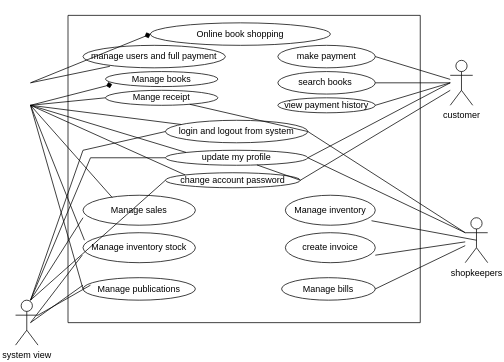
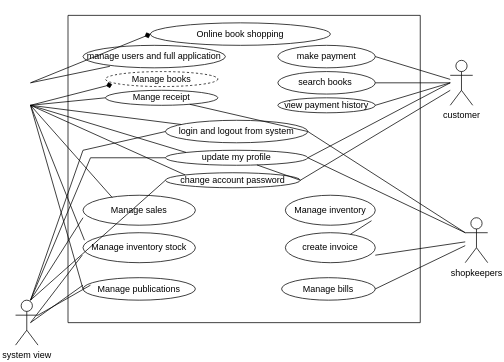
  <mxCell id="0" />
  <mxCell id="1" parent="0" />
  <mxCell id="2" value="system view" style="shape=umlActor;verticalLabelPosition=bottom;verticalAlign=top;html=1;outlineConnect=0;" vertex="1" parent="1"><mxGeometry x="20" y="400" width="30" height="60" as="geometry" /></mxCell>
  <mxCell id="3" value="customer" style="shape=umlActor;verticalLabelPosition=bottom;verticalAlign=top;html=1;outlineConnect=0;" vertex="1" parent="1"><mxGeometry x="600" y="80" width="30" height="60" as="geometry" /></mxCell>
  <mxCell id="4" value="shopkeepers" style="shape=umlActor;verticalLabelPosition=bottom;verticalAlign=top;html=1;outlineConnect=0;" vertex="1" parent="1"><mxGeometry x="620" y="290" width="30" height="60" as="geometry" /></mxCell>
  <mxCell id="5" value="Online book shopping" style="ellipse;whiteSpace=wrap;html=1;" vertex="1" parent="1"><mxGeometry x="200" y="30" width="240" height="30" as="geometry" /></mxCell>
  <mxCell id="6" style="edgeStyle=orthogonalEdgeStyle;rounded=0;orthogonalLoop=1;jettySize=auto;html=1;exitX=0.5;exitY=1;exitDx=0;exitDy=0;" edge="1" parent="1" source="5" target="5"><mxGeometry relative="1" as="geometry" /></mxCell>
- <mxCell id="7" value="manage users and full payment" style="ellipse;whiteSpace=wrap;html=1;" vertex="1" parent="1"><mxGeometry x="110" y="60" width="190" height="30" as="geometry" /></mxCell>
+ <mxCell id="7" value="manage users and full application" style="ellipse;whiteSpace=wrap;html=1;" vertex="1" parent="1"><mxGeometry x="110" y="60" width="190" height="30" as="geometry" /></mxCell>
  <mxCell id="8" value="make payment" style="ellipse;whiteSpace=wrap;html=1;" vertex="1" parent="1"><mxGeometry x="370" y="60" width="130" height="30" as="geometry" /></mxCell>
  <mxCell id="9" style="edgeStyle=orthogonalEdgeStyle;rounded=0;orthogonalLoop=1;jettySize=auto;html=1;exitX=0.5;exitY=1;exitDx=0;exitDy=0;" edge="1" parent="1" source="8" target="8"><mxGeometry relative="1" as="geometry" /></mxCell>
  <mxCell id="10" value="search books&amp;nbsp;" style="ellipse;whiteSpace=wrap;html=1;" vertex="1" parent="1"><mxGeometry x="370" y="95" width="130" height="30" as="geometry" /></mxCell>
- <mxCell id="11" value="Manage books" style="ellipse;whiteSpace=wrap;html=1;" vertex="1" parent="1"><mxGeometry x="140" y="95" width="150" height="20" as="geometry" /></mxCell>
+ <mxCell id="11" value="Manage books" style="ellipse;whiteSpace=wrap;html=1;dashed=1;" vertex="1" parent="1"><mxGeometry x="140" y="95" width="150" height="20" as="geometry" /></mxCell>
  <mxCell id="12" value="view payment history" style="ellipse;whiteSpace=wrap;html=1;" vertex="1" parent="1"><mxGeometry x="370" y="130" width="130" height="20" as="geometry" /></mxCell>
  <mxCell id="13" value="Mange receipt" style="ellipse;whiteSpace=wrap;html=1;" vertex="1" parent="1"><mxGeometry x="140" y="120" width="150" height="20" as="geometry" /></mxCell>
  <mxCell id="14" style="edgeStyle=orthogonalEdgeStyle;rounded=0;orthogonalLoop=1;jettySize=auto;html=1;exitX=0.5;exitY=1;exitDx=0;exitDy=0;" edge="1" parent="1" source="13" target="13"><mxGeometry relative="1" as="geometry" /></mxCell>
  <mxCell id="15" value="update my profile" style="ellipse;whiteSpace=wrap;html=1;" vertex="1" parent="1"><mxGeometry x="220" y="200" width="190" height="20" as="geometry" /></mxCell>
  <mxCell id="16" value="login and logout from system" style="ellipse;whiteSpace=wrap;html=1;" vertex="1" parent="1"><mxGeometry x="220" y="160" width="190" height="30" as="geometry" /></mxCell>
  <mxCell id="17" value="change account password" style="ellipse;whiteSpace=wrap;html=1;" vertex="1" parent="1"><mxGeometry x="220" y="230" width="180" height="20" as="geometry" /></mxCell>
  <mxCell id="18" value="Manage sales" style="ellipse;whiteSpace=wrap;html=1;" vertex="1" parent="1"><mxGeometry x="110" y="260" width="150" height="40" as="geometry" /></mxCell>
  <mxCell id="19" value="Manage inventory stock" style="ellipse;whiteSpace=wrap;html=1;" vertex="1" parent="1"><mxGeometry x="110" y="310" width="150" height="40" as="geometry" /></mxCell>
  <mxCell id="20" value="Manage publications" style="ellipse;whiteSpace=wrap;html=1;" vertex="1" parent="1"><mxGeometry x="110" y="370" width="150" height="30" as="geometry" /></mxCell>
  <mxCell id="21" value="Manage inventory" style="ellipse;whiteSpace=wrap;html=1;" vertex="1" parent="1"><mxGeometry x="380" y="260" width="120" height="40" as="geometry" /></mxCell>
  <mxCell id="22" value="create invoice" style="ellipse;whiteSpace=wrap;html=1;" vertex="1" parent="1"><mxGeometry x="380" y="310" width="120" height="40" as="geometry" /></mxCell>
  <mxCell id="23" value="Manage bills" style="ellipse;whiteSpace=wrap;html=1;" vertex="1" parent="1"><mxGeometry x="375" y="370" width="125" height="30" as="geometry" /></mxCell>
  <mxCell id="24" value="" style="endArrow=diamond;html=1;rounded=0;entryX=0;entryY=0.5;entryDx=0;entryDy=0;exitX=0.189;exitY=0.933;exitDx=0;exitDy=0;exitPerimeter=0;" edge="1" parent="1" source="7" target="5"><mxGeometry width="50" height="50" relative="1" as="geometry"><mxPoint x="280" y="280" as="sourcePoint" /><mxPoint x="330" y="230" as="targetPoint" /><Array as="points"><mxPoint y="110" x="40" /></Array></mxGeometry></mxCell>
  <mxCell id="25" value="" style="endArrow=diamond;html=1;rounded=0;entryX=0.06;entryY=0.85;entryDx=0;entryDy=0;entryPerimeter=0;exitX=0;exitY=0.5;exitDx=0;exitDy=0;" edge="1" parent="1" source="13" target="11"><mxGeometry width="50" height="50" relative="1" as="geometry"><mxPoint x="280" y="280" as="sourcePoint" /><mxPoint x="330" y="230" as="targetPoint" /><Array as="points"><mxPoint y="140" x="40" /></Array></mxGeometry></mxCell>
  <mxCell id="26" value="" style="endArrow=none;html=1;rounded=0;exitX=0;exitY=0;exitDx=0;exitDy=0;" edge="1" parent="1" source="15" target="16"><mxGeometry width="50" height="50" relative="1" as="geometry"><mxPoint x="280" y="280" as="sourcePoint" /><mxPoint x="330" y="230" as="targetPoint" /><Array as="points"><mxPoint y="140" x="40" /></Array></mxGeometry></mxCell>
  <mxCell id="27" value="" style="endArrow=none;html=1;rounded=0;entryX=0;entryY=0;entryDx=0;entryDy=0;exitX=0.26;exitY=0.075;exitDx=0;exitDy=0;exitPerimeter=0;" edge="1" parent="1" source="18" target="17"><mxGeometry width="50" height="50" relative="1" as="geometry"><mxPoint x="280" y="280" as="sourcePoint" /><mxPoint x="330" y="230" as="targetPoint" /><Array as="points"><mxPoint y="140" x="40" /></Array></mxGeometry></mxCell>
  <mxCell id="28" value="" style="endArrow=none;html=1;rounded=0;exitX=0.013;exitY=0.25;exitDx=0;exitDy=0;exitPerimeter=0;entryX=0;entryY=0.5;entryDx=0;entryDy=0;" edge="1" parent="1" source="19" target="20"><mxGeometry width="50" height="50" relative="1" as="geometry"><mxPoint x="280" y="280" as="sourcePoint" /><mxPoint x="330" y="230" as="targetPoint" /><Array as="points"><mxPoint y="140" x="40" /></Array></mxGeometry></mxCell>
  <mxCell id="29" value="" style="endArrow=none;html=1;rounded=0;entryX=0;entryY=0.5;entryDx=0;entryDy=0;exitX=0;exitY=0.5;exitDx=0;exitDy=0;" edge="1" parent="1" source="15" target="16"><mxGeometry width="50" height="50" relative="1" as="geometry"><mxPoint x="250" y="280" as="sourcePoint" /><mxPoint x="220" y="190" as="targetPoint" /><Array as="points"><mxPoint x="120" y="210" /><mxPoint y="400" x="40" /><mxPoint x="110" y="200" /></Array></mxGeometry></mxCell>
  <mxCell id="30" value="" style="endArrow=none;html=1;rounded=0;entryX=0;entryY=0.5;entryDx=0;entryDy=0;exitX=0;exitY=0.75;exitDx=0;exitDy=0;exitPerimeter=0;" edge="1" parent="1" source="18" target="17"><mxGeometry width="50" height="50" relative="1" as="geometry"><mxPoint x="250" y="280" as="sourcePoint" /><mxPoint x="300" y="230" as="targetPoint" /><Array as="points"><mxPoint y="400" x="40" /></Array></mxGeometry></mxCell>
  <mxCell id="31" value="" style="endArrow=none;html=1;rounded=0;exitX=1;exitY=0.333;exitDx=0;exitDy=0;exitPerimeter=0;" edge="1" parent="1" source="2"><mxGeometry width="50" height="50" relative="1" as="geometry"><mxPoint x="70" y="430" as="sourcePoint" /><mxPoint x="120" y="380" as="targetPoint" /></mxGeometry></mxCell>
  <mxCell id="32" value="" style="endArrow=none;html=1;rounded=0;exitX=-0.007;exitY=0.75;exitDx=0;exitDy=0;exitPerimeter=0;" edge="1" parent="1" source="19"><mxGeometry width="50" height="50" relative="1" as="geometry"><mxPoint x="250" y="280" as="sourcePoint" /><mxPoint x="110" y="380" as="targetPoint" /><Array as="points"><mxPoint y="430" x="40" /></Array></mxGeometry></mxCell>
  <mxCell id="33" value="" style="endArrow=none;html=1;rounded=0;exitX=1;exitY=0.5;exitDx=0;exitDy=0;" edge="1" parent="1" source="8" target="3"><mxGeometry width="50" height="50" relative="1" as="geometry"><mxPoint x="430" y="280" as="sourcePoint" /><mxPoint x="480" y="230" as="targetPoint" /></mxGeometry></mxCell>
  <mxCell id="34" value="" style="endArrow=none;html=1;rounded=0;exitX=1;exitY=0.5;exitDx=0;exitDy=0;" edge="1" parent="1" source="10"><mxGeometry width="50" height="50" relative="1" as="geometry"><mxPoint x="430" y="280" as="sourcePoint" /><mxPoint x="600" y="110" as="targetPoint" /></mxGeometry></mxCell>
  <mxCell id="35" value="" style="endArrow=none;html=1;rounded=0;exitX=1;exitY=0.5;exitDx=0;exitDy=0;" edge="1" parent="1" source="12"><mxGeometry width="50" height="50" relative="1" as="geometry"><mxPoint x="430" y="280" as="sourcePoint" /><mxPoint x="600" y="110" as="targetPoint" /></mxGeometry></mxCell>
  <mxCell id="36" value="" style="endArrow=none;html=1;rounded=0;exitX=1;exitY=0.5;exitDx=0;exitDy=0;" edge="1" parent="1" source="16" target="13"><mxGeometry width="50" height="50" relative="1" as="geometry"><mxPoint x="430" y="280" as="sourcePoint" /><mxPoint x="480" y="230" as="targetPoint" /></mxGeometry></mxCell>
  <mxCell id="37" value="" style="endArrow=none;html=1;rounded=0;exitX=1;exitY=0.5;exitDx=0;exitDy=0;" edge="1" parent="1" source="15"><mxGeometry width="50" height="50" relative="1" as="geometry"><mxPoint x="430" y="280" as="sourcePoint" /><mxPoint x="600" y="110" as="targetPoint" /></mxGeometry></mxCell>
  <mxCell id="38" value="" style="endArrow=none;html=1;rounded=0;exitX=1;exitY=0.5;exitDx=0;exitDy=0;" edge="1" parent="1" source="17"><mxGeometry width="50" height="50" relative="1" as="geometry"><mxPoint x="430" y="280" as="sourcePoint" /><mxPoint x="600" y="120" as="targetPoint" /></mxGeometry></mxCell>
- <mxCell id="39" value="" style="endArrow=none;html=1;rounded=0;entryX=0.5;entryY=0.5;entryDx=0;entryDy=0;entryPerimeter=0;exitX=0.958;exitY=0.85;exitDx=0;exitDy=0;exitPerimeter=0;" edge="1" parent="1" source="21" target="4"><mxGeometry width="50" height="50" relative="1" as="geometry"><mxPoint x="430" y="280" as="sourcePoint" /><mxPoint x="480" y="230" as="targetPoint" /></mxGeometry></mxCell>
+ <mxCell id="39" value="" style="endArrow=none;html=1;rounded=0;exitX=0.958;exitY=0.85;exitDx=0;exitDy=0;exitPerimeter=0;" edge="1" parent="1" source="21" target="22"><mxGeometry width="50" height="50" relative="1" as="geometry"><mxPoint x="430" y="280" as="sourcePoint" /><mxPoint x="480" y="230" as="targetPoint" /></mxGeometry></mxCell>
  <mxCell id="40" value="" style="endArrow=none;html=1;rounded=0;exitX=1;exitY=0.75;exitDx=0;exitDy=0;exitPerimeter=0;" edge="1" parent="1" source="22" target="4"><mxGeometry width="50" height="50" relative="1" as="geometry"><mxPoint x="430" y="280" as="sourcePoint" /><mxPoint x="480" y="230" as="targetPoint" /></mxGeometry></mxCell>
  <mxCell id="41" value="" style="endArrow=none;html=1;rounded=0;exitX=1;exitY=0.5;exitDx=0;exitDy=0;" edge="1" parent="1" source="23" target="4"><mxGeometry width="50" height="50" relative="1" as="geometry"><mxPoint x="430" y="280" as="sourcePoint" /><mxPoint x="480" y="230" as="targetPoint" /></mxGeometry></mxCell>
  <mxCell id="42" value="" style="endArrow=none;html=1;rounded=0;exitX=1;exitY=0.5;exitDx=0;exitDy=0;" edge="1" parent="1" source="17" target="15"><mxGeometry width="50" height="50" relative="1" as="geometry"><mxPoint x="430" y="280" as="sourcePoint" /><mxPoint x="480" y="230" as="targetPoint" /></mxGeometry></mxCell>
  <mxCell id="43" value="" style="endArrow=none;html=1;rounded=0;exitX=1;exitY=0.5;exitDx=0;exitDy=0;" edge="1" parent="1" source="15"><mxGeometry width="50" height="50" relative="1" as="geometry"><mxPoint x="430" y="280" as="sourcePoint" /><mxPoint x="620" y="310" as="targetPoint" /></mxGeometry></mxCell>
  <mxCell id="44" value="" style="endArrow=none;html=1;rounded=0;exitX=1;exitY=0.5;exitDx=0;exitDy=0;" edge="1" parent="1" source="16"><mxGeometry width="50" height="50" relative="1" as="geometry"><mxPoint x="430" y="225" as="sourcePoint" /><mxPoint x="620" y="310" as="targetPoint" /></mxGeometry></mxCell>
  <mxCell id="45" value="" style="swimlane;startSize=0;" vertex="1" parent="1"><mxGeometry x="90" y="20" width="470" height="410" as="geometry" /></mxCell>
